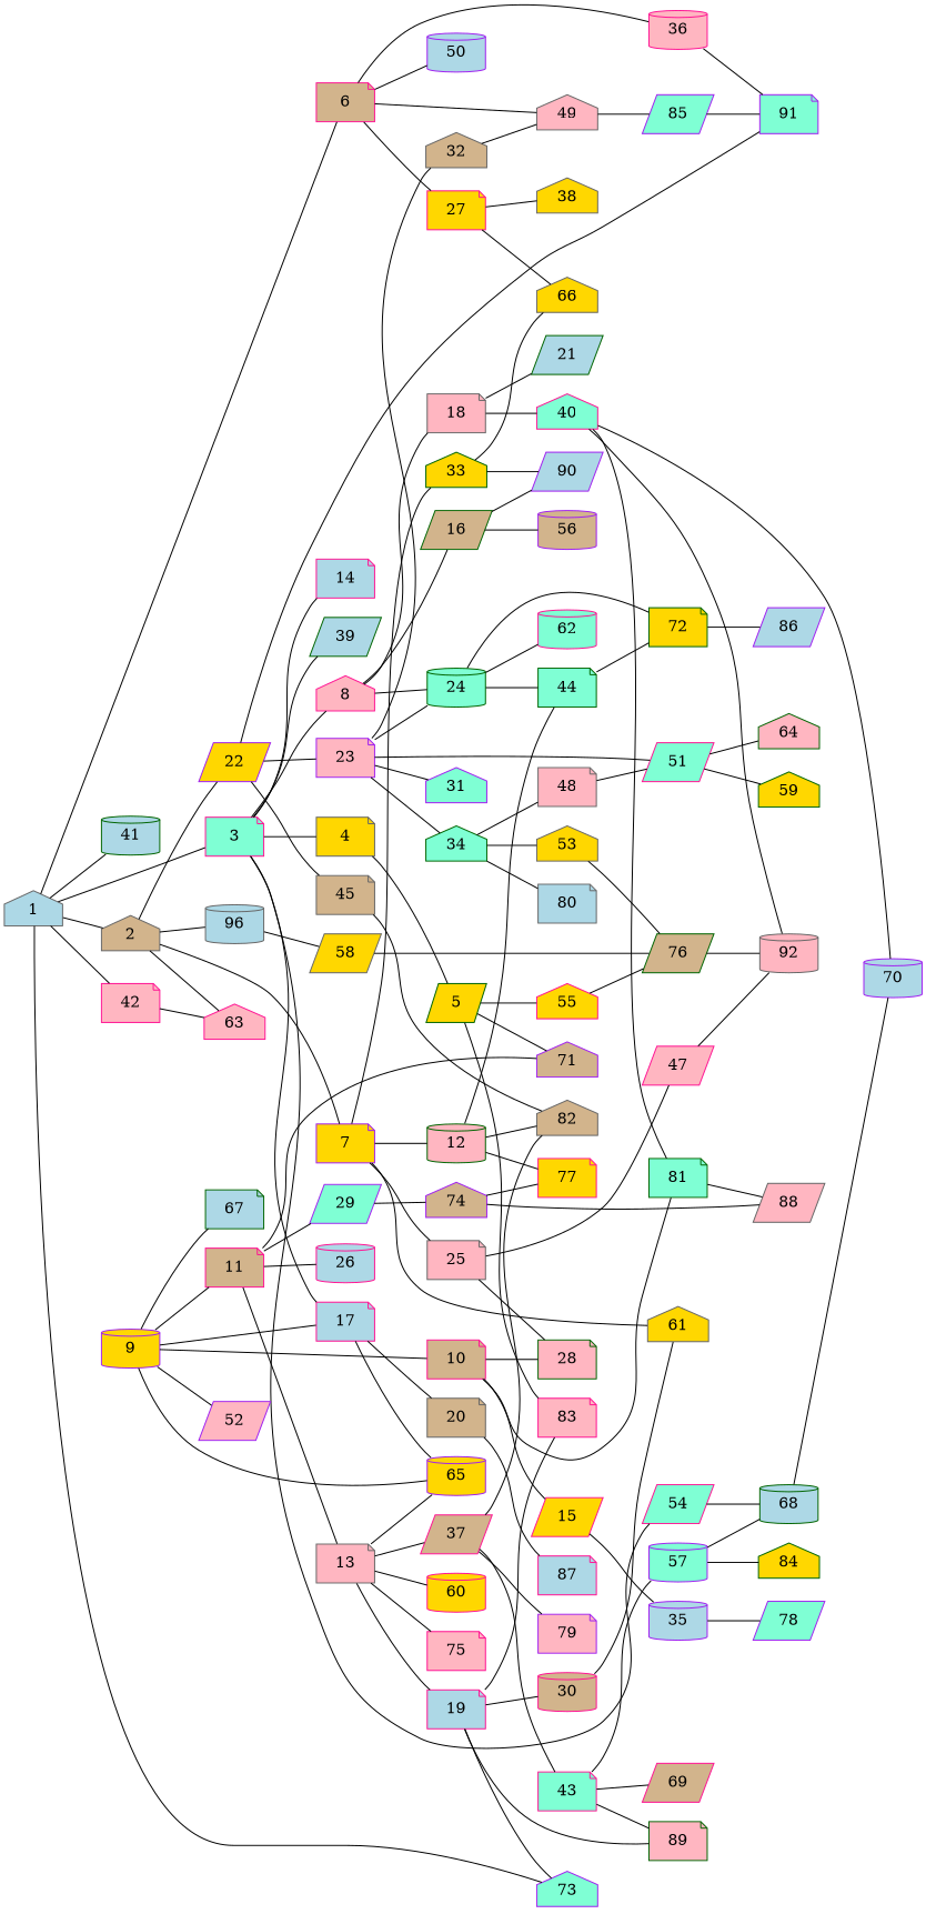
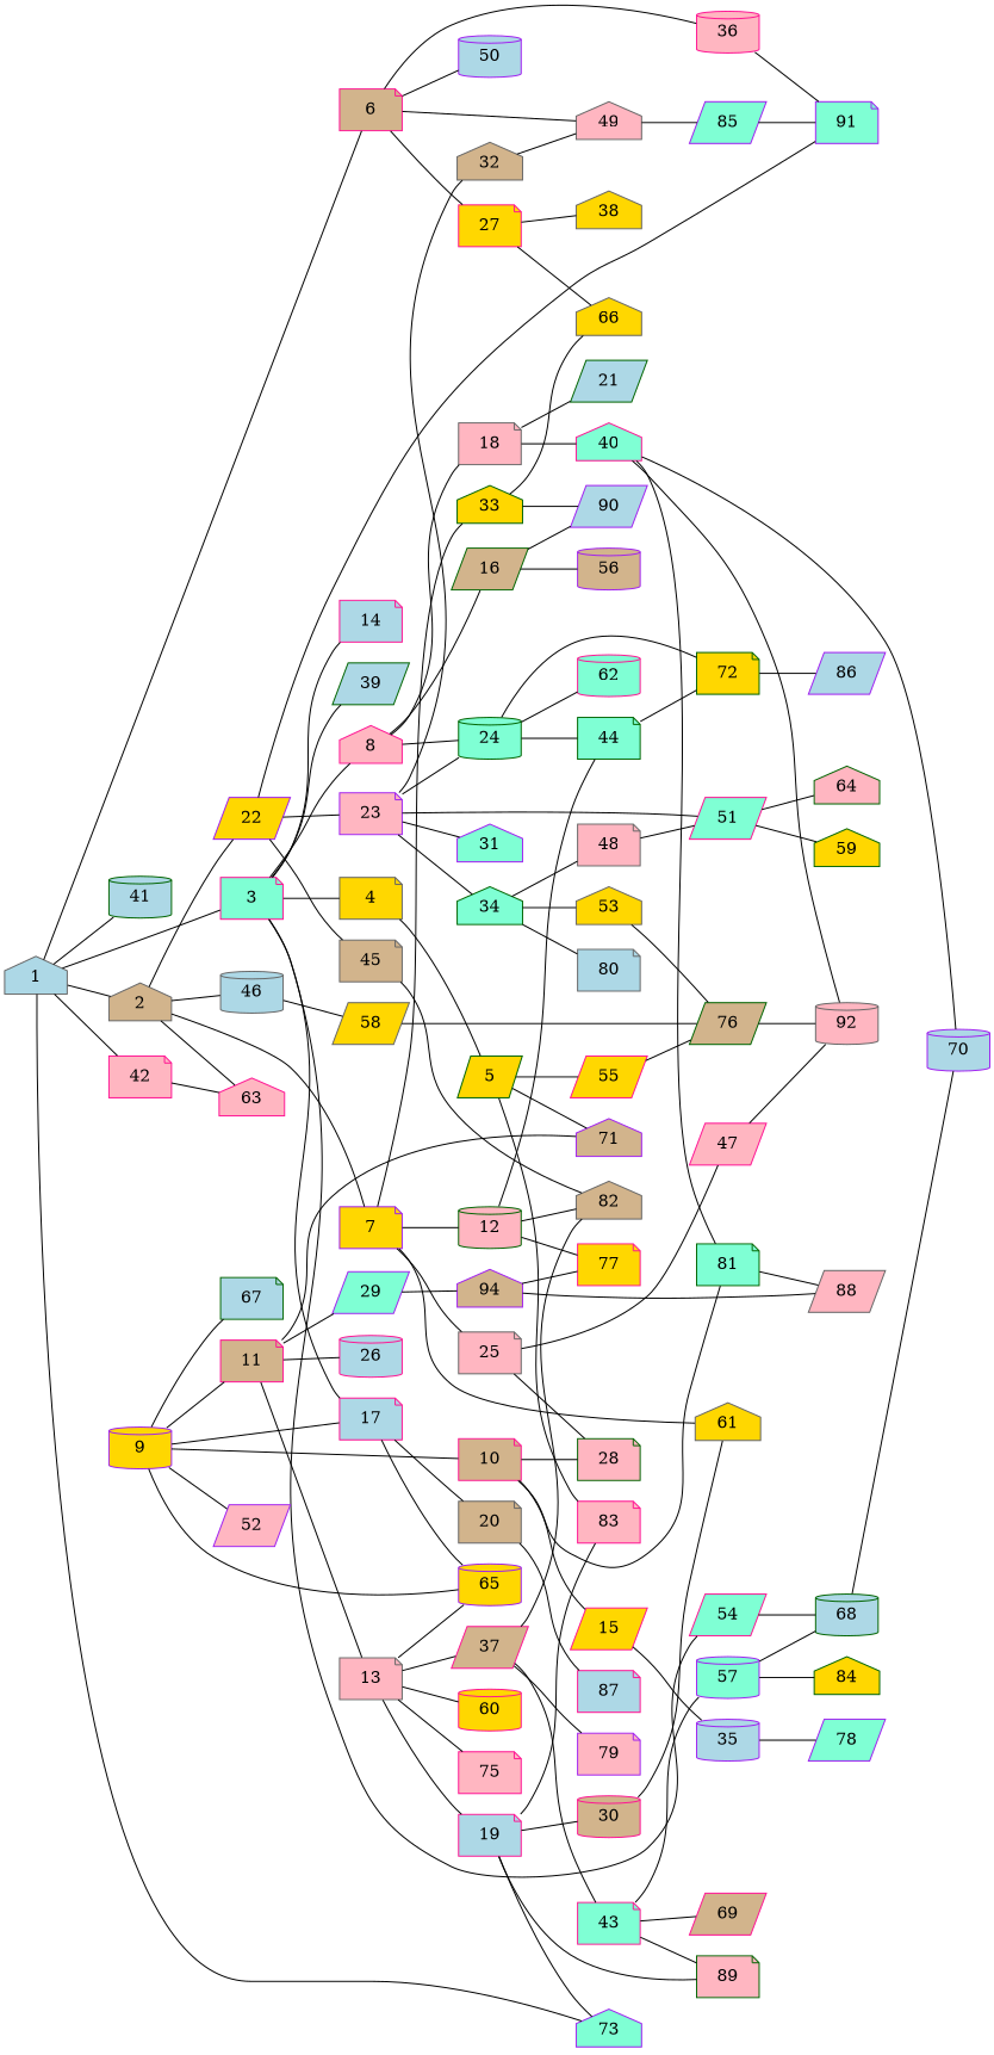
  graph {
    rankdir=LR
    node [color=deeppink fillcolor=lightpink shape=note style=filled]
    1 [color=gray40 fillcolor=lightblue shape=house]
    2 [color=gray40 fillcolor=tan shape=house]
    3 [fillcolor=aquamarine]
    6 [fillcolor=tan]
    41 [color=darkgreen fillcolor=lightblue shape=cylinder]
    42
    73 [color=purple fillcolor=aquamarine shape=house]
    7 [color=purple fillcolor=gold]
    22 [color=purple fillcolor=gold shape=parallelogram]
-   46 [color=gray40 fillcolor=lightblue shape=cylinder label=96]
+   46 [color=gray40 fillcolor=lightblue shape=cylinder]
    63 [shape=house]
    4 [color=gray40 fillcolor=gold]
    8 [shape=house]
    14 [fillcolor=lightblue]
    39 [color=darkgreen fillcolor=lightblue shape=parallelogram]
    54 [fillcolor=aquamarine shape=parallelogram]
    17 [fillcolor=lightblue]
    27 [fillcolor=gold]
    36 [shape=cylinder]
    49 [color=gray40 shape=house]
    50 [color=purple fillcolor=lightblue shape=cylinder]
    12 [color=darkgreen shape=cylinder]
    25 [color=gray40]
    33 [color=darkgreen fillcolor=gold shape=house]
    61 [color=gray40 fillcolor=gold shape=house]
    23 [color=purple]
    45 [color=gray40 fillcolor=tan]
    91 [color=purple fillcolor=aquamarine]
    58 [color=gray40 fillcolor=gold shape=parallelogram]
    5 [color=darkgreen fillcolor=gold shape=parallelogram]
    16 [color=darkgreen fillcolor=tan shape=parallelogram]
    18 [color=gray40]
    24 [color=darkgreen fillcolor=aquamarine shape=cylinder]
    9 [color=purple fillcolor=gold shape=cylinder]
    10 [fillcolor=tan]
    11 [fillcolor=tan]
    52 [color=purple shape=parallelogram]
    65 [color=purple fillcolor=gold shape=cylinder]
    67 [color=darkgreen fillcolor=lightblue]
    68 [color=darkgreen fillcolor=lightblue shape=cylinder]
-   55 [fillcolor=gold shape=house]
+   55 [fillcolor=gold shape=parallelogram]
    71 [color=purple fillcolor=tan shape=house]
    83
    76 [color=darkgreen fillcolor=tan shape=parallelogram]
    38 [color=gray40 fillcolor=gold shape=house]
    66 [color=gray40 fillcolor=gold shape=house]
    85 [color=purple fillcolor=aquamarine shape=parallelogram]
    44 [color=darkgreen fillcolor=aquamarine]
    77 [fillcolor=gold]
    82 [color=gray40 fillcolor=tan shape=house]
    28 [color=darkgreen]
    47 [shape=parallelogram]
    90 [color=purple fillcolor=lightblue shape=parallelogram]
    56 [color=purple fillcolor=tan shape=cylinder]
    21 [color=darkgreen fillcolor=lightblue shape=parallelogram]
    40 [fillcolor=aquamarine shape=house]
    62 [fillcolor=aquamarine shape=cylinder]
    72 [color=darkgreen fillcolor=gold]
    15 [fillcolor=gold shape=parallelogram]
    81 [color=darkgreen fillcolor=aquamarine]
    13 [color=gray40]
    26 [fillcolor=lightblue shape=cylinder]
    29 [color=purple fillcolor=aquamarine shape=parallelogram]
    20 [color=gray40 fillcolor=tan]
    35 [color=purple fillcolor=lightblue shape=cylinder]
    88 [color=gray40 shape=parallelogram]
    19 [fillcolor=lightblue]
    37 [fillcolor=tan shape=parallelogram]
    60 [fillcolor=gold shape=cylinder]
    75
-   74 [color=purple fillcolor=tan shape=house]
+   74 [color=purple fillcolor=tan shape=house label=94]
    30 [fillcolor=tan shape=cylinder]
    89 [color=darkgreen]
    43 [fillcolor=aquamarine]
    79 [color=purple]
    78 [color=purple fillcolor=aquamarine shape=parallelogram]
    87 [fillcolor=lightblue]
    70 [color=purple fillcolor=lightblue shape=cylinder]
    92 [color=gray40 shape=cylinder]
    31 [color=purple fillcolor=aquamarine shape=house]
    32 [color=gray40 fillcolor=tan shape=house]
    34 [color=darkgreen fillcolor=aquamarine shape=house]
    51 [fillcolor=aquamarine shape=parallelogram]
    48 [color=gray40]
    53 [color=gray40 fillcolor=gold shape=house]
    80 [color=gray40 fillcolor=lightblue]
    59 [color=darkgreen fillcolor=gold shape=house]
    64 [color=darkgreen shape=house]
    86 [color=purple fillcolor=lightblue shape=parallelogram]
    57 [color=purple fillcolor=aquamarine shape=cylinder]
    69 [fillcolor=tan shape=parallelogram]
    84 [color=darkgreen fillcolor=gold shape=house]
    1 -- 2
    1 -- 3
    1 -- 6
    1 -- 41
    1 -- 42
    1 -- 73
    2 -- 7
    2 -- 22
    2 -- 46
    2 -- 63
    3 -- 4
    3 -- 8
    3 -- 14
    3 -- 39
    3 -- 54
    3 -- 17
    6 -- 27
    6 -- 36
    6 -- 49
    6 -- 50
    42 -- 63
    7 -- 12
    7 -- 25
    7 -- 33
    7 -- 61
    22 -- 23
    22 -- 45
    22 -- 91
    46 -- 58
    4 -- 5
    8 -- 16
    8 -- 18
    8 -- 24
    54 -- 68
    17 -- 65
    17 -- 20
    27 -- 38
    27 -- 66
    36 -- 91
    49 -- 85
    12 -- 44
    12 -- 77
    12 -- 82
    25 -- 28
    25 -- 47
    33 -- 66
    33 -- 90
    23 -- 24
    23 -- 31
    23 -- 32
    23 -- 34
    23 -- 51
    45 -- 82
    58 -- 76
    5 -- 55
    5 -- 71
    5 -- 83
    16 -- 90
    16 -- 56
    18 -- 21
    18 -- 40
    24 -- 44
    24 -- 62
    24 -- 72
    9 -- 17
    9 -- 10
    9 -- 11
    9 -- 52
    9 -- 65
    9 -- 67
    10 -- 28
    10 -- 15
    10 -- 81
    11 -- 71
    11 -- 13
    11 -- 26
    11 -- 29
    68 -- 70
    55 -- 76
    76 -- 92
    85 -- 91
    44 -- 72
    47 -- 92
    40 -- 81
    40 -- 70
    40 -- 92
    72 -- 86
    15 -- 35
    81 -- 88
    13 -- 65
    13 -- 19
    13 -- 37
    13 -- 60
    13 -- 75
    29 -- 74
    20 -- 87
    35 -- 78
    19 -- 73
    19 -- 83
    19 -- 30
    19 -- 89
    37 -- 82
    37 -- 43
    37 -- 79
    74 -- 77
    74 -- 88
    30 -- 61
    43 -- 89
    43 -- 57
    43 -- 69
    32 -- 49
    34 -- 48
    34 -- 53
    34 -- 80
    51 -- 59
    51 -- 64
    48 -- 51
    53 -- 76
    57 -- 68
    57 -- 84
  }
